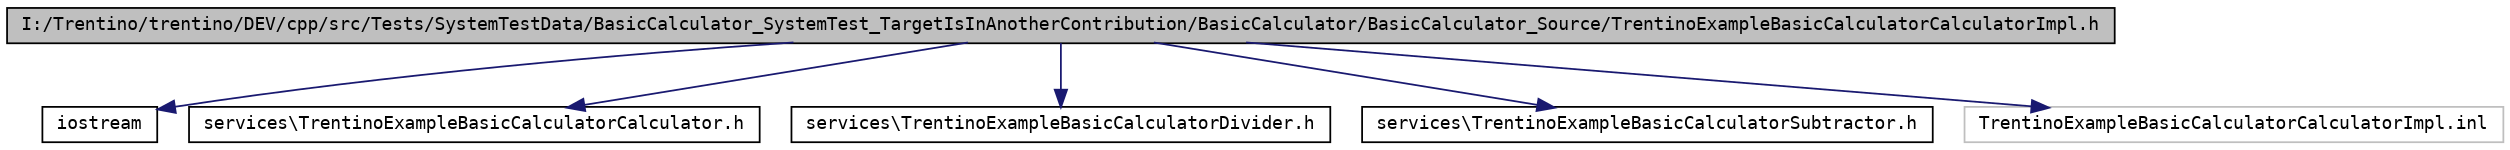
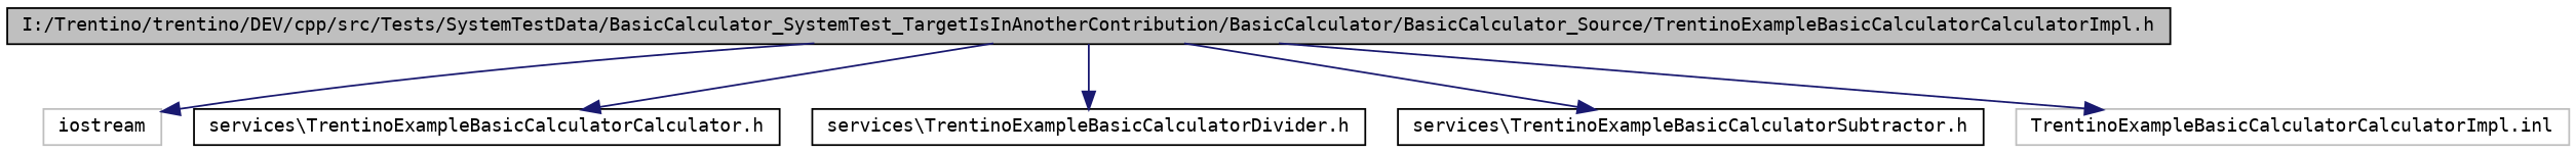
  digraph {
    fontname="DejaVu Sans Mono"
    node [color=black fillcolor=white fontname="DejaVu Sans Mono" fontsize=10 shape=record style=filled]
    edge [color=midnightblue fontname="DejaVu Sans Mono" fontsize=10 labelfontname=Helvetica labelfontsize=10 style=solid]
    n1 [fillcolor=grey75 fontcolor=black height=0.2 label="I:/Trentino/trentino/DEV/cpp/src/Tests/SystemTestData/BasicCalculator_SystemTest_TargetIsInAnotherContribution/BasicCalculator/BasicCalculator_Source/TrentinoExampleBasicCalculatorCalculatorImpl.h" width=0.4]
-   n2 [height=0.2 label=iostream width=0.4]
+   n2 [color=grey75 height=0.2 label=iostream width=0.4]
    n3 [height=0.2 label="services\\TrentinoExampleBasicCalculatorCalculator.h" width=0.4]
    n4 [height=0.2 label="services\\TrentinoExampleBasicCalculatorDivider.h" width=0.4]
    n5 [height=0.2 label="services\\TrentinoExampleBasicCalculatorSubtractor.h" width=0.4]
    n6 [color=grey75 height=0.2 label="TrentinoExampleBasicCalculatorCalculatorImpl.inl" width=0.4]
    n1 -> n2
    n1 -> n3
    n1 -> n4
    n1 -> n5
    n1 -> n6
  }
